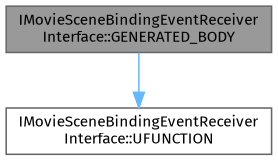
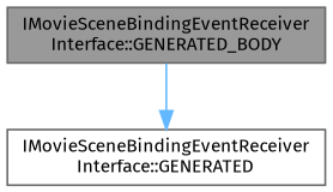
  digraph {
    rankdir=TB
    fontname="Fira Sans"
    node [fontname="Fira Sans" fontsize=10 shape=box style=filled]
    n1 [color=gray40 fillcolor=grey60 fontcolor=black height=0.2 label="IMovieSceneBindingEventReceiver\lInterface::GENERATED_BODY" width=0.4]
-   n2 [color=grey40 fillcolor=white height=0.2 label="IMovieSceneBindingEventReceiver\lInterface::UFUNCTION" width=0.4]
+   n2 [color=grey40 fillcolor=white height=0.2 label="IMovieSceneBindingEventReceiver\lInterface::GENERATED" width=0.4]
    n1 -> n2 [color=steelblue1 fontname="Fira Sans" fontsize=10 labelfontname=Helvetica labelfontsize=10 style=solid]
  }
